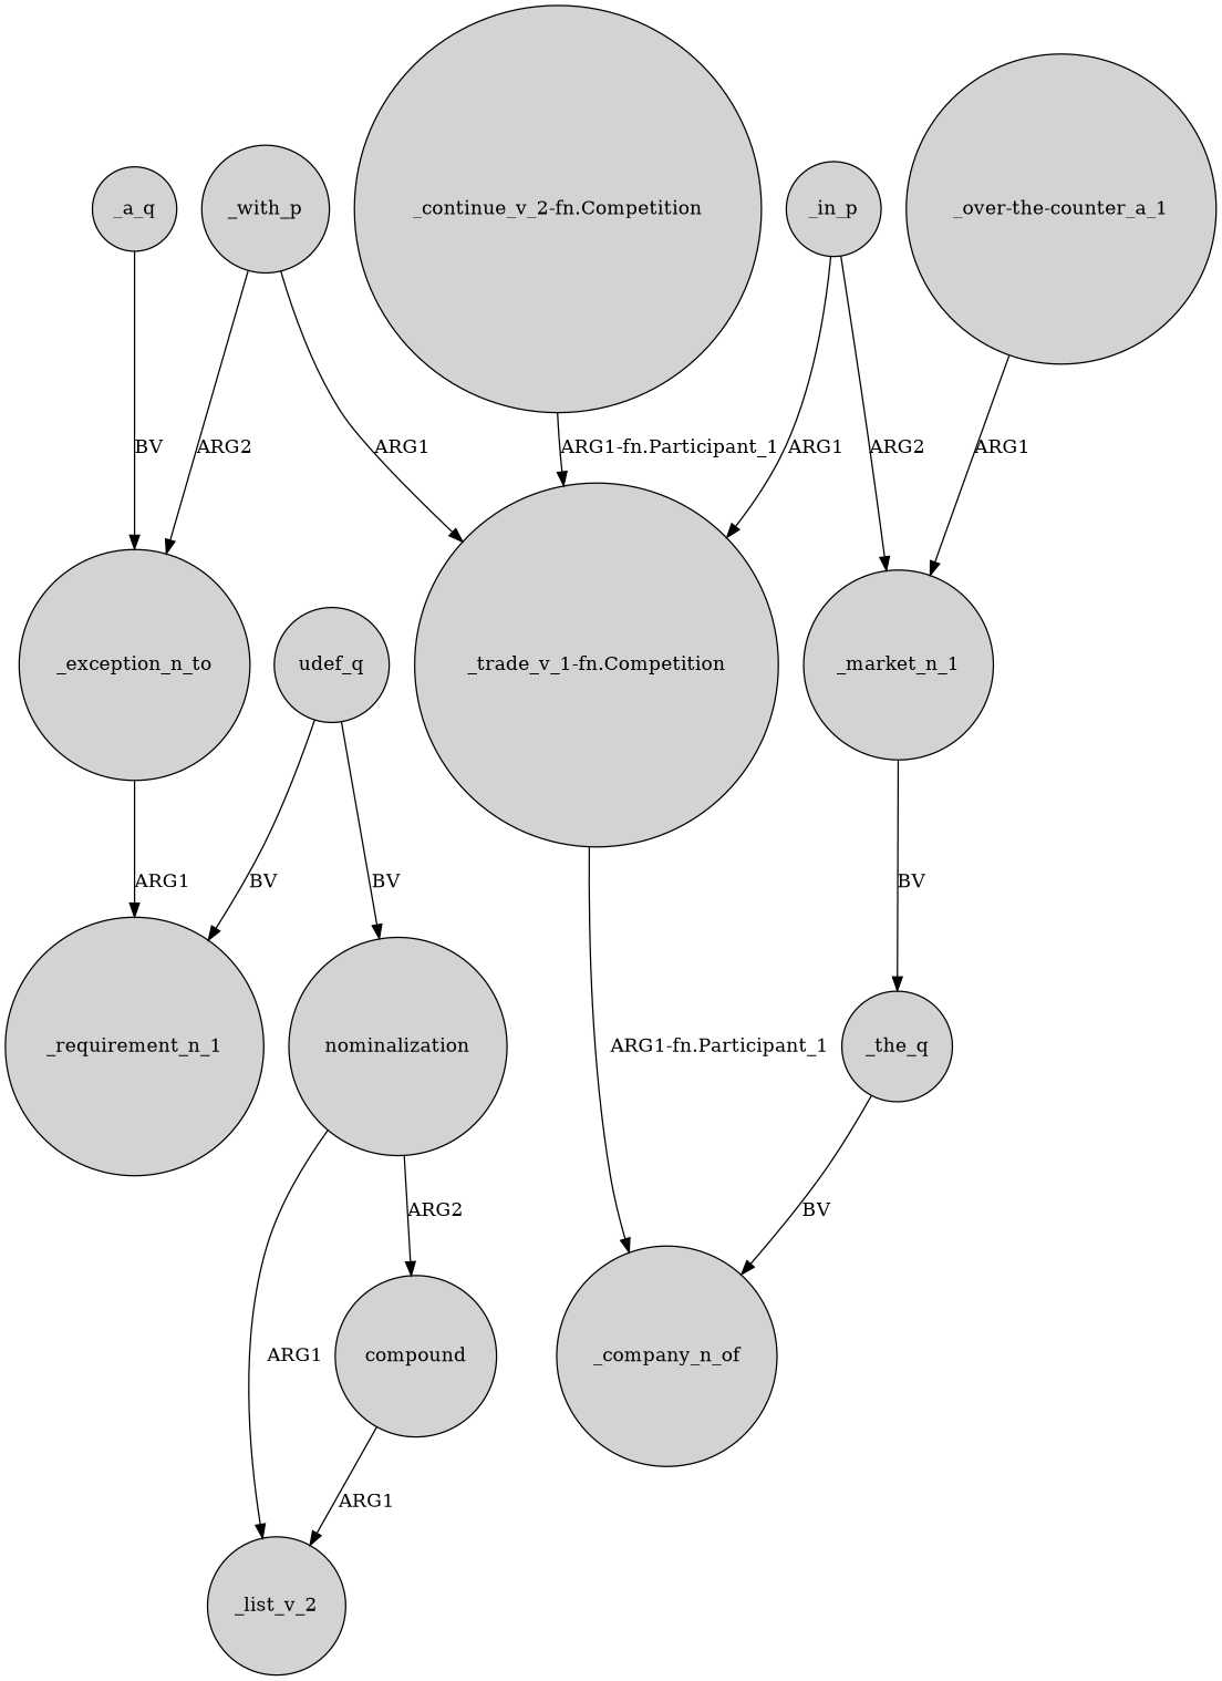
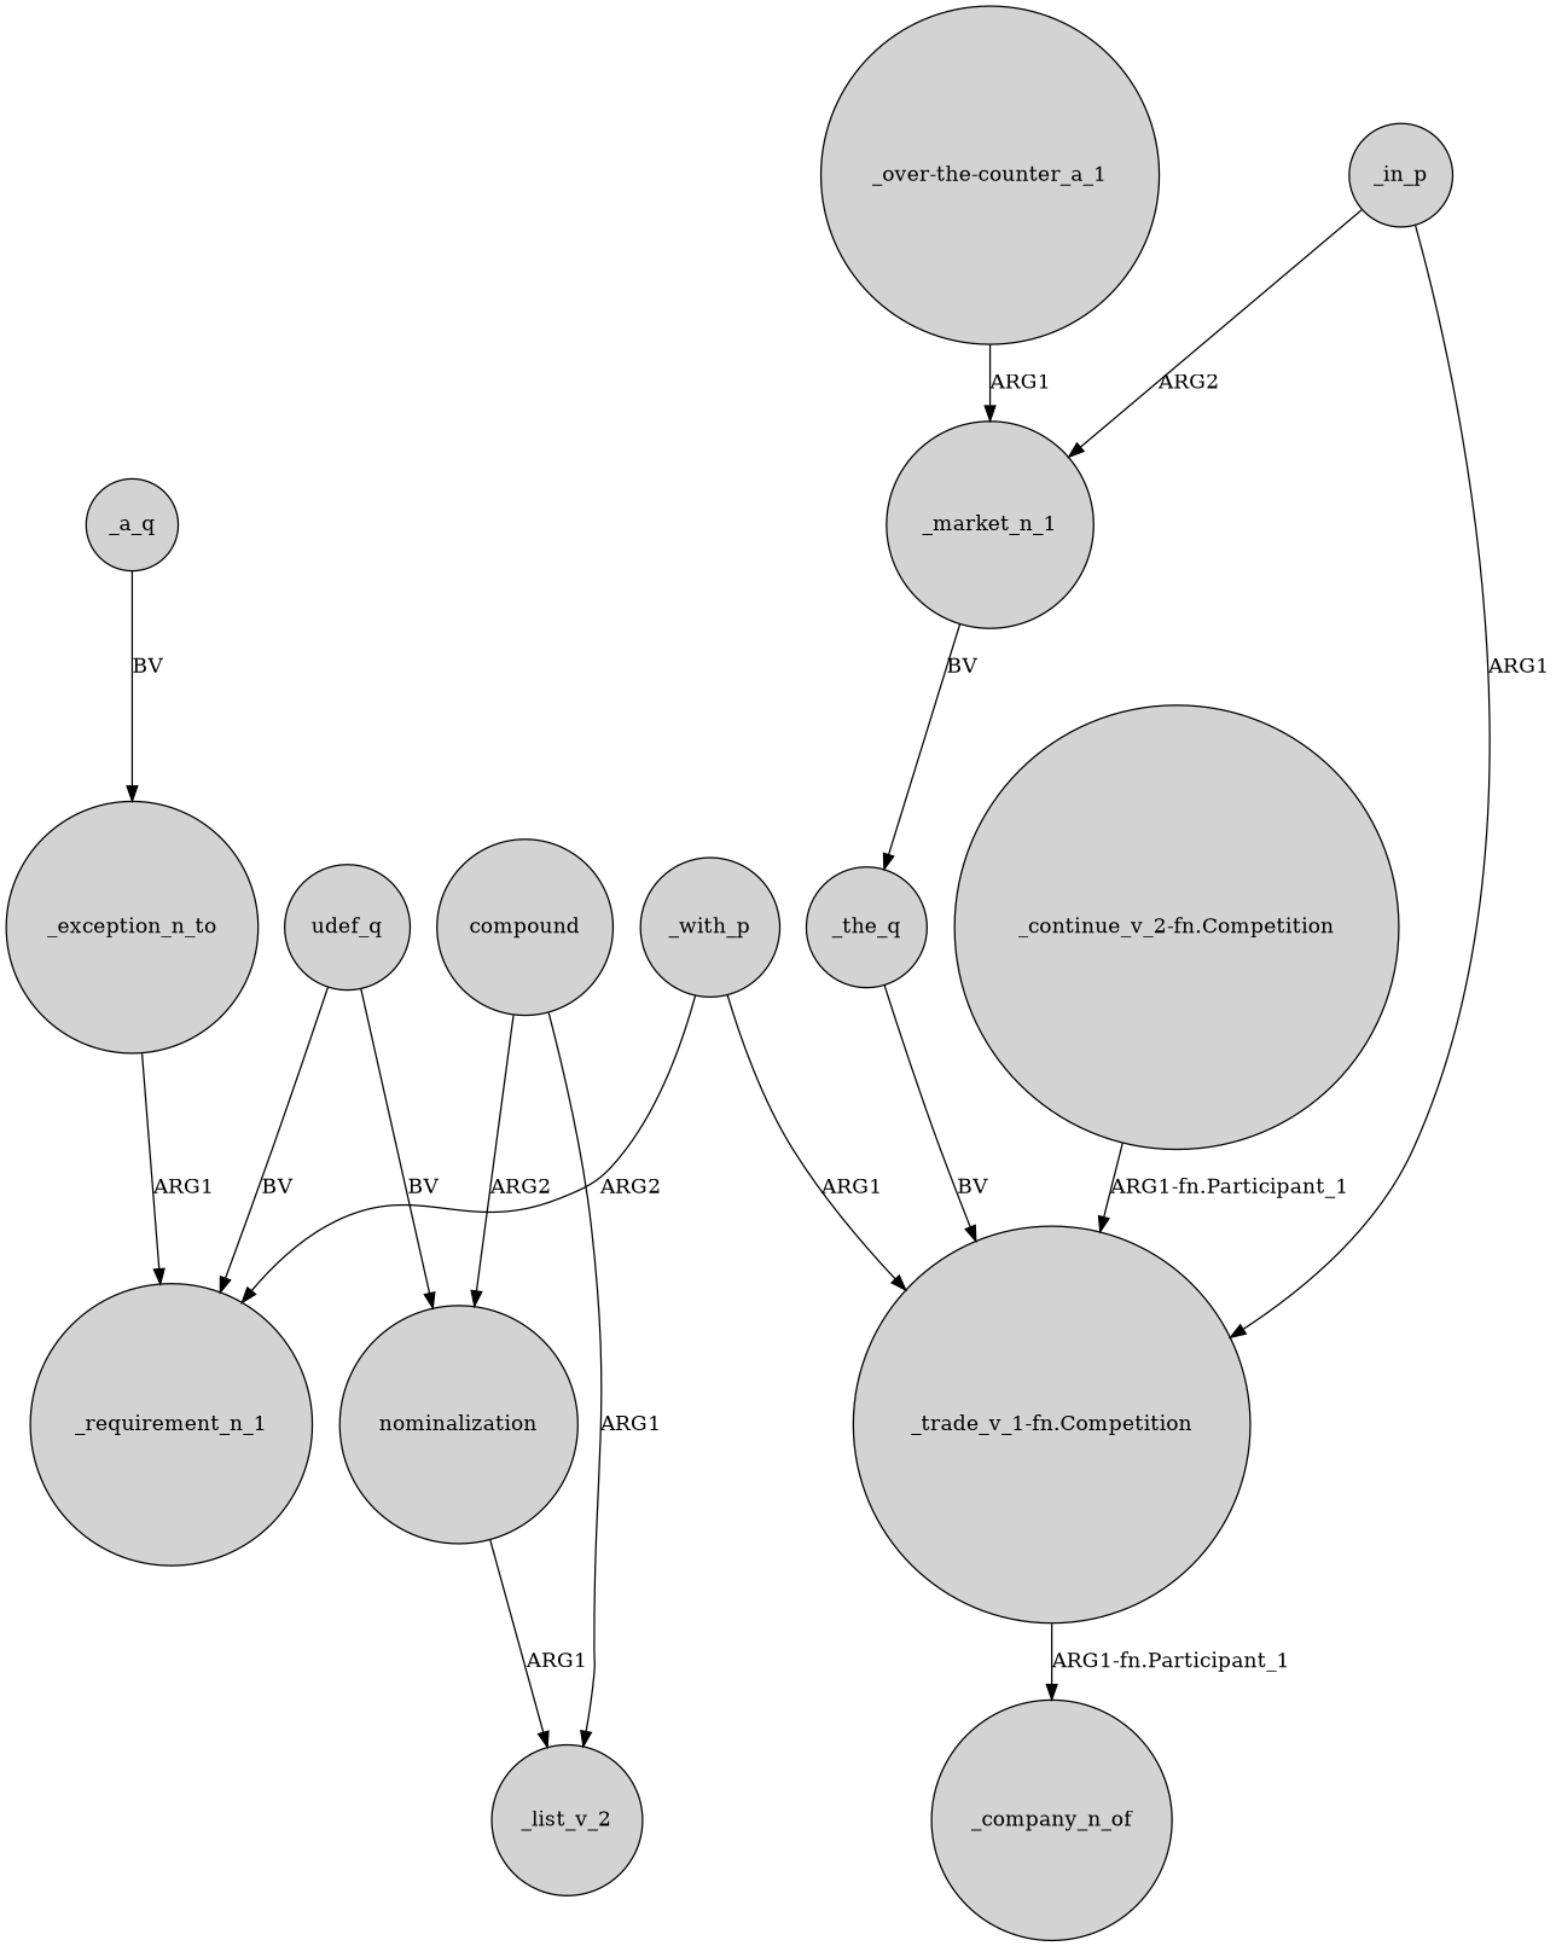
  digraph {
    node [shape=circle style=filled]
    udef_q
    _requirement_n_1
    nominalization
    _list_v_2
    "_trade_v_1-fn.Competition"
    _company_n_of
    _with_p
    _exception_n_to
    "_over-the-counter_a_1"
    _market_n_1
    _the_q
    _a_q
    _in_p
    compound
    "_continue_v_2-fn.Competition"
    udef_q -> _requirement_n_1 [label=BV]
    udef_q -> nominalization [label=BV]
    nominalization -> _list_v_2 [label=ARG1]
    "_trade_v_1-fn.Competition" -> _company_n_of [label="ARG1-fn.Participant_1"]
    _with_p -> "_trade_v_1-fn.Competition" [label=ARG1]
-   _with_p -> _exception_n_to [label=ARG2]
+   _with_p -> _requirement_n_1 [label=ARG2]
    _exception_n_to -> _requirement_n_1 [label=ARG1]
    "_over-the-counter_a_1" -> _market_n_1 [label=ARG1]
    _market_n_1 -> _the_q [label=BV]
-   _the_q -> _company_n_of [label=BV]
+   _the_q -> "_trade_v_1-fn.Competition" [label=BV]
    _a_q -> _exception_n_to [label=BV]
    _in_p -> "_trade_v_1-fn.Competition" [label=ARG1]
    _in_p -> _market_n_1 [label=ARG2]
-   nominalization -> compound [label=ARG2]
+   compound -> nominalization [label=ARG2]
    compound -> _list_v_2 [label=ARG1]
    "_continue_v_2-fn.Competition" -> "_trade_v_1-fn.Competition" [label="ARG1-fn.Participant_1"]
  }
